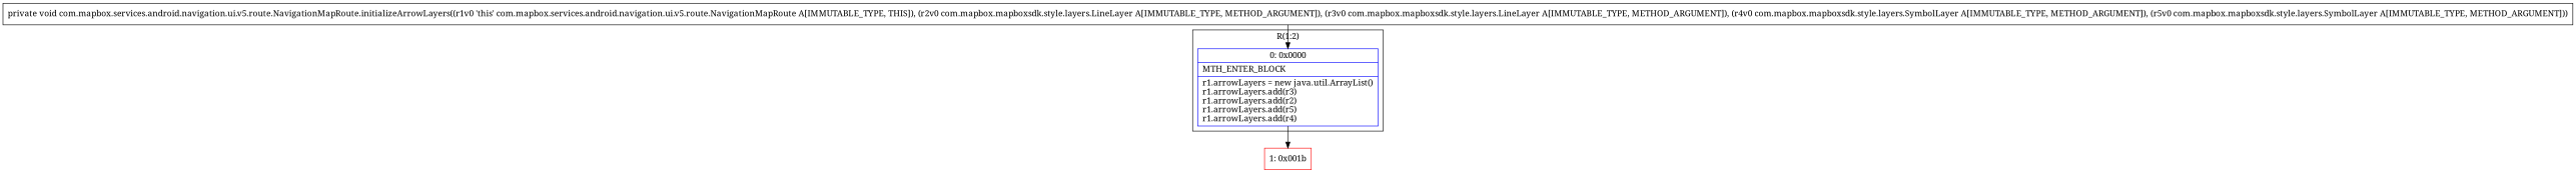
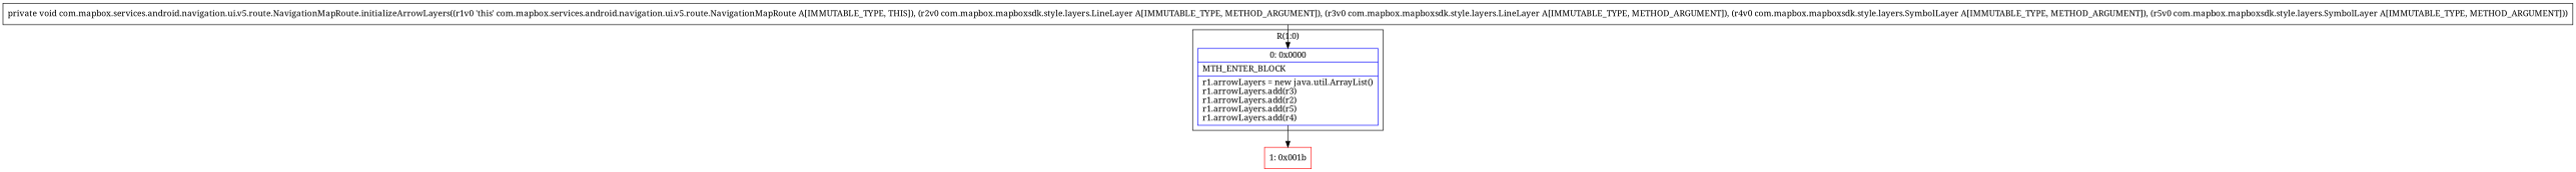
  digraph {
    fontname="Noto Serif"
    node [shape=record fontname="Noto Serif"]
    edge [fontname="Noto Serif"]
    n1 [color=blue label="{0\:\ 0x0000|MTH_ENTER_BLOCK\l|r1.arrowLayers = new java.util.ArrayList()\lr1.arrowLayers.add(r3)\lr1.arrowLayers.add(r2)\lr1.arrowLayers.add(r5)\lr1.arrowLayers.add(r4)\l}"]
    n2 [color=red label="{1\:\ 0x001b}"]
    n3 [label="{private void com.mapbox.services.android.navigation.ui.v5.route.NavigationMapRoute.initializeArrowLayers((r1v0 'this' com.mapbox.services.android.navigation.ui.v5.route.NavigationMapRoute A[IMMUTABLE_TYPE, THIS]), (r2v0 com.mapbox.mapboxsdk.style.layers.LineLayer A[IMMUTABLE_TYPE, METHOD_ARGUMENT]), (r3v0 com.mapbox.mapboxsdk.style.layers.LineLayer A[IMMUTABLE_TYPE, METHOD_ARGUMENT]), (r4v0 com.mapbox.mapboxsdk.style.layers.SymbolLayer A[IMMUTABLE_TYPE, METHOD_ARGUMENT]), (r5v0 com.mapbox.mapboxsdk.style.layers.SymbolLayer A[IMMUTABLE_TYPE, METHOD_ARGUMENT])) }"]
    subgraph cluster_1 {
-     label="R(1:2)"
+     label="R(1:0)"
      n1
    }
    n1 -> n2
    n3 -> n1
  }
